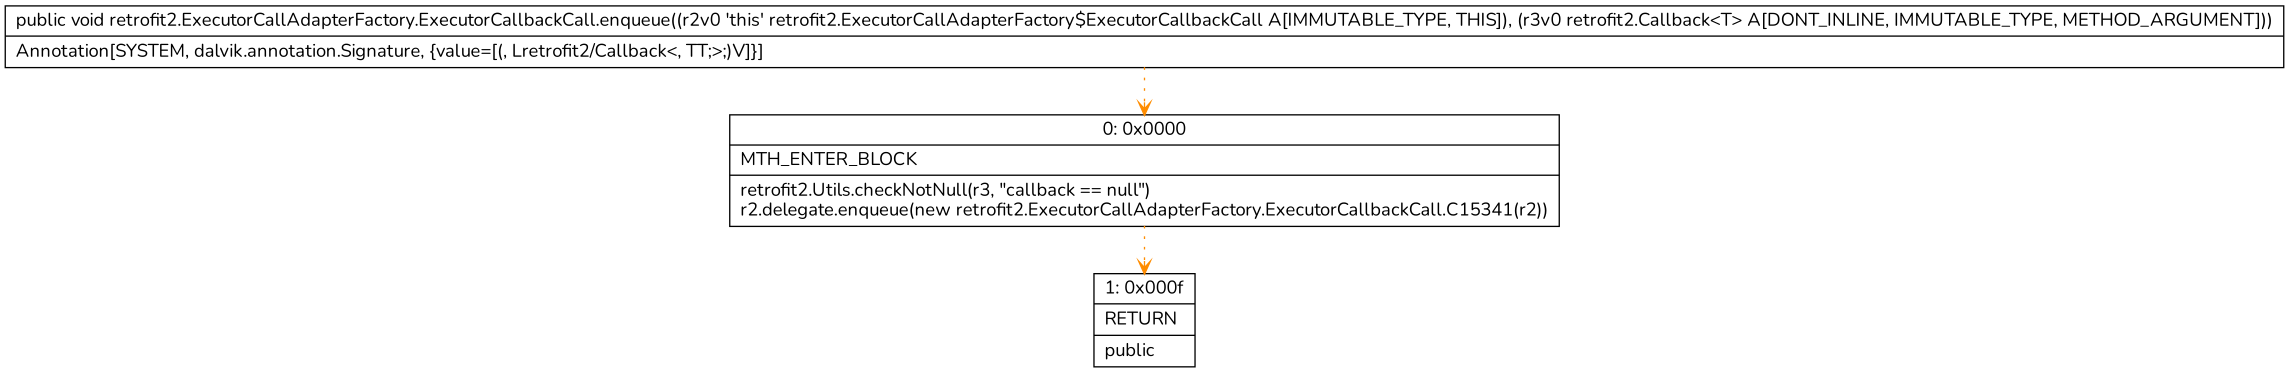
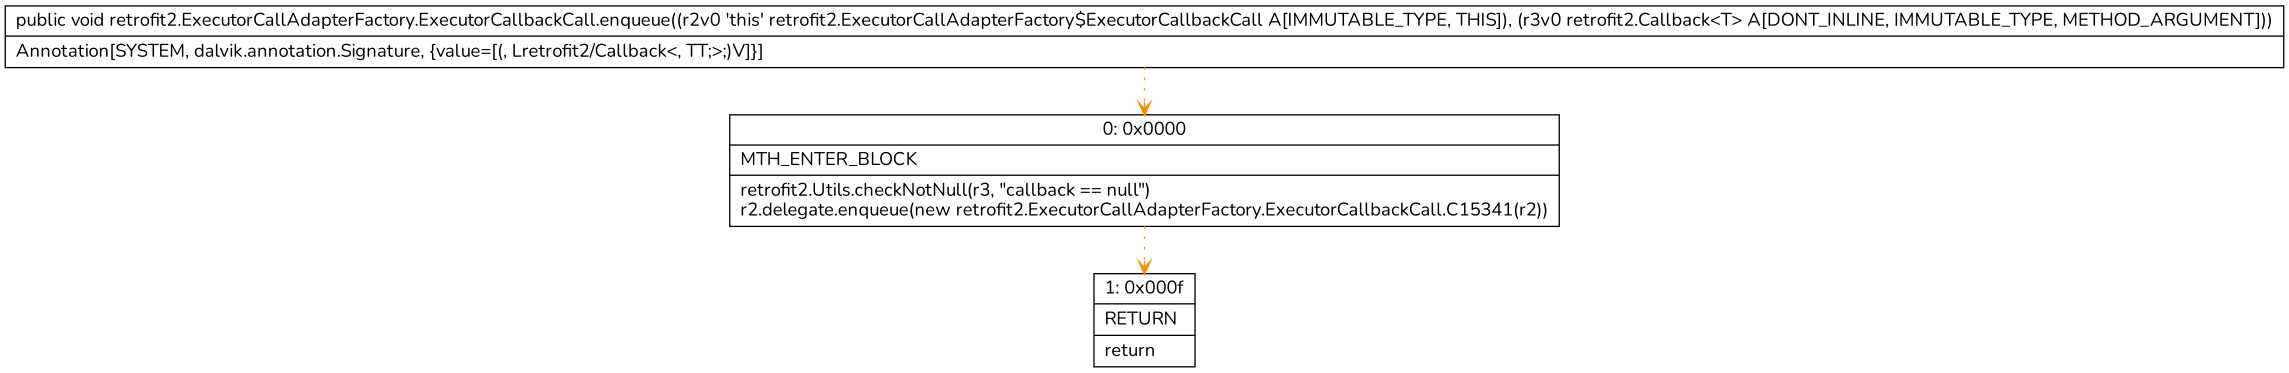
  digraph {
    fontname=Nunito
    node [shape=record fontname=Nunito]
    edge [color=darkorange style=dotted arrowhead=vee fontname=Nunito]
    n1 [label="{0\:\ 0x0000|MTH_ENTER_BLOCK\l|retrofit2.Utils.checkNotNull(r3, \"callback == null\")\lr2.delegate.enqueue(new retrofit2.ExecutorCallAdapterFactory.ExecutorCallbackCall.C15341(r2))\l}"]
-   n2 [label="{1\:\ 0x000f|RETURN\l|public\l}"]
+   n2 [label="{1\:\ 0x000f|RETURN\l|return\l}"]
    n3 [label="{public void retrofit2.ExecutorCallAdapterFactory.ExecutorCallbackCall.enqueue((r2v0 'this' retrofit2.ExecutorCallAdapterFactory$ExecutorCallbackCall A[IMMUTABLE_TYPE, THIS]), (r3v0 retrofit2.Callback\<T\> A[DONT_INLINE, IMMUTABLE_TYPE, METHOD_ARGUMENT]))  | Annotation[SYSTEM, dalvik.annotation.Signature, \{value=[(, Lretrofit2\/Callback\<, TT;\>;)V]\}]\l}"]
    n1 -> n2
    n3 -> n1
  }
